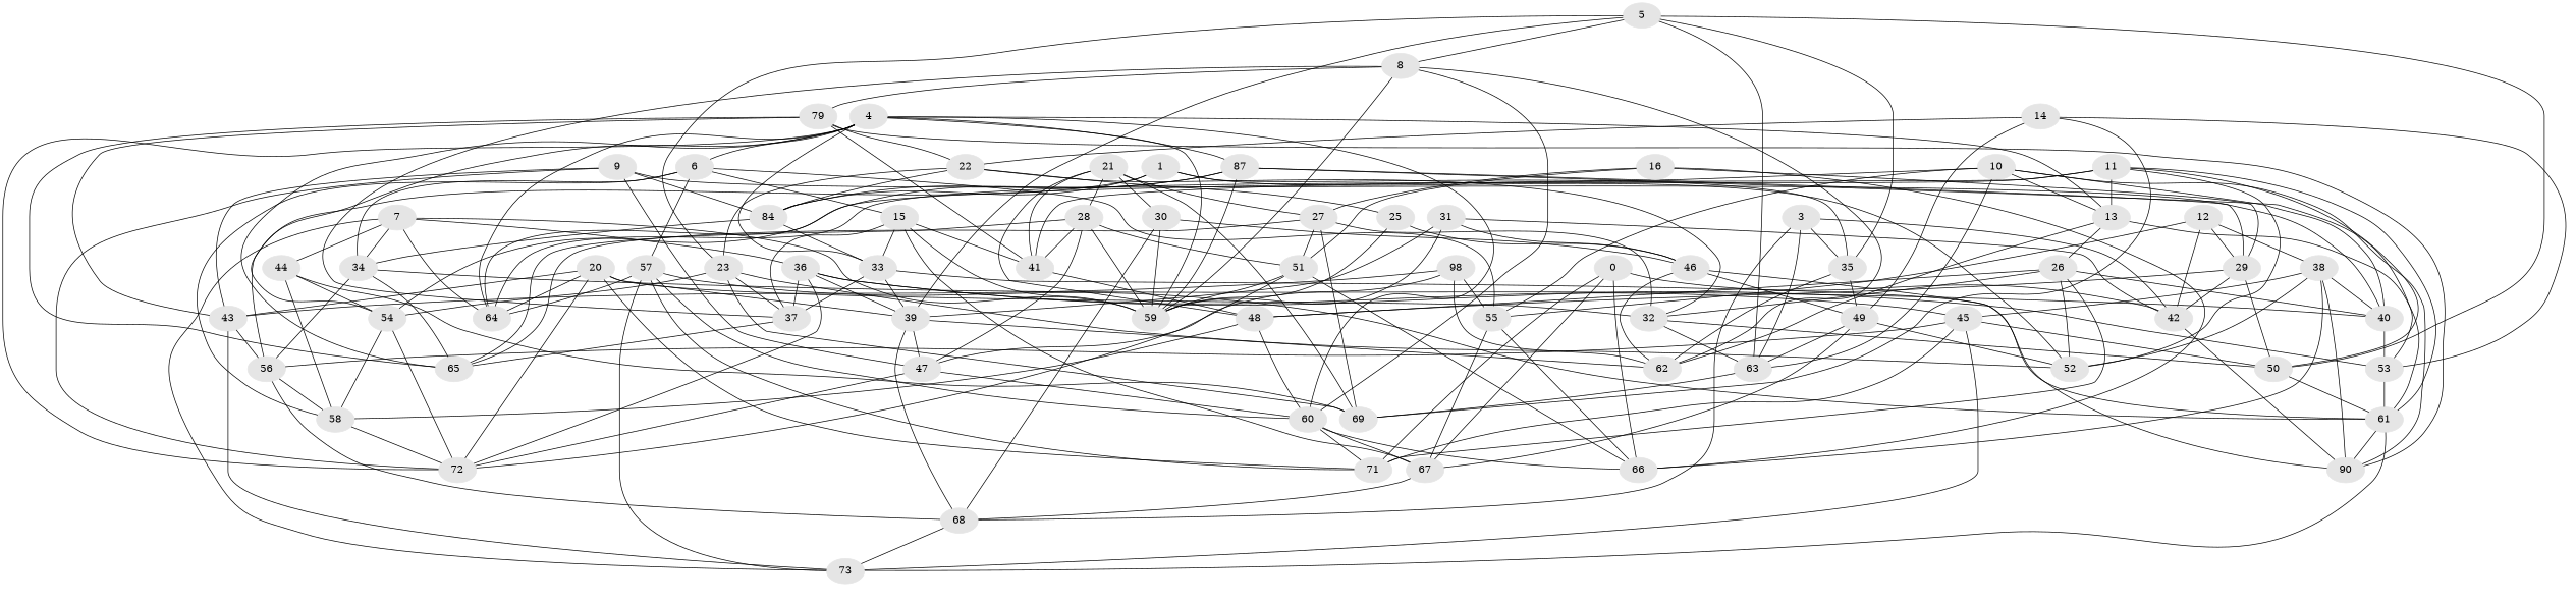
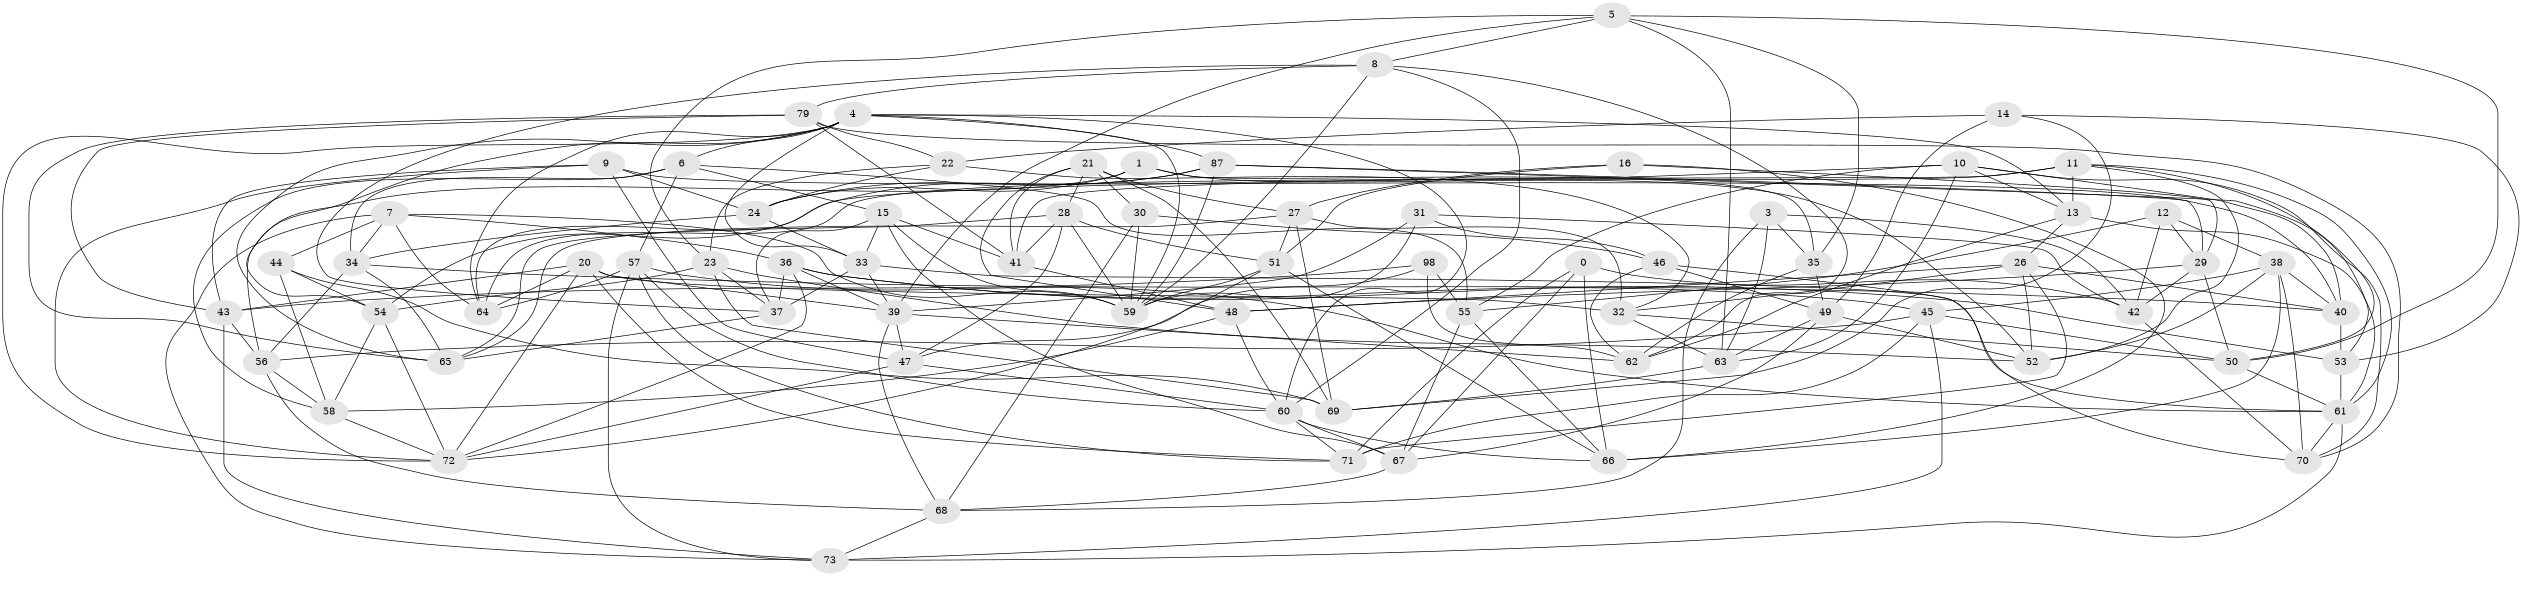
  graph {
    node [color=gray90 style=filled]
    edge [weight=1.0]
    1
-   24 [label=84]
+   24
    35
    52
    56
    33
    34
    62
    49
    68
    58
    n12 [label=0]
    42
    66
    67
    71
-   70 [label=90]
+   70
    3
    63
    69
    73
    4
    6
    13
    n25 [label=87]
    54
    59
    60
    64
    65
    72
    15
    55
    57
    61
    26
    29
    53
    39
    37
    5
    8
    23
    50
    n45 [label=79]
    47
    41
    40
    7
    36
    44
    45
    43
    22
    9
-   25
    46
    10
    11
    48
    12
    38
    32
    14
    16
    27
    51
    n68 [label=98]
    20
    21
    28
    30
    31
    1 -- 24
    1 -- 35
    1 -- 52
    1 -- 56
    24 -- 33
    24 -- 34
    35 -- 62
    35 -- 49
    56 -- 68
    56 -- 58
    33 -- 61
    33 -- 39
    33 -- 37
    34 -- 56
    34 -- 65
    34 -- 40
    49 -- 52
    49 -- 67
    49 -- 63
    68 -- 73
    58 -- 72
    n12 -- 42
    n12 -- 66
    n12 -- 67
    n12 -- 71
    42 -- 70
    67 -- 68
    3 -- 35
    3 -- 68
    3 -- 42
    3 -- 63
    63 -- 69
    4 -- 33
    4 -- 6
    4 -- 13
    4 -- n25
    4 -- 54
    4 -- 59
    4 -- 60
    4 -- 64
    4 -- 65
    4 -- 72
    6 -- 34
    6 -- 58
    6 -- 15
    6 -- 55
    6 -- 57
    13 -- 62
    13 -- 61
    13 -- 26
    n25 -- 24
    n25 -- 59
    n25 -- 64
    n25 -- 29
    n25 -- 53
    54 -- 58
    54 -- 72
    60 -- 66
    60 -- 67
    60 -- 71
    15 -- 33
    15 -- 67
    15 -- 59
    15 -- 37
    15 -- 41
    55 -- 66
    55 -- 67
    57 -- 71
    57 -- 73
    57 -- 60
    57 -- 64
    57 -- 61
    61 -- 70
    61 -- 73
    26 -- 52
    26 -- 71
    26 -- 40
    26 -- 48
    26 -- 32
    29 -- 42
    29 -- 50
    29 -- 48
    53 -- 61
    39 -- 62
    39 -- 68
    39 -- 47
    37 -- 65
    5 -- 35
    5 -- 63
    5 -- 39
    5 -- 8
    5 -- 23
    5 -- 50
    8 -- 62
    8 -- 59
    8 -- 60
    8 -- 37
    8 -- n45
    23 -- 52
    23 -- 69
    23 -- 54
    23 -- 37
    50 -- 61
    n45 -- 70
    n45 -- 65
    n45 -- 41
    n45 -- 43
    n45 -- 22
    47 -- 60
    47 -- 72
    41 -- 48
    40 -- 53
    7 -- 34
    7 -- 73
    7 -- 59
    7 -- 64
    7 -- 36
    7 -- 44
    36 -- 72
    36 -- 53
    36 -- 39
    36 -- 37
    36 -- 45
    44 -- 58
    44 -- 69
    44 -- 54
    45 -- 56
    45 -- 71
    45 -- 73
    45 -- 50
    43 -- 56
    43 -- 73
    22 -- 24
    22 -- 23
-   22 -- 25
    22 -- 32
    9 -- 24
    9 -- 72
    9 -- 47
    9 -- 40
    9 -- 43
-   25 -- 59
-   25 -- 46
    46 -- 62
    46 -- 49
    46 -- 70
    10 -- 70
    10 -- 63
    10 -- 13
    10 -- 54
    10 -- 55
    10 -- 40
    11 -- 52
    11 -- 13
    11 -- 64
    11 -- 61
    11 -- 50
    11 -- 41
    48 -- 58
    48 -- 60
    12 -- 42
    12 -- 55
    12 -- 29
    12 -- 38
    38 -- 52
    38 -- 66
    38 -- 70
    38 -- 40
    38 -- 45
    32 -- 63
    32 -- 50
    14 -- 49
    14 -- 69
    14 -- 53
    14 -- 22
    16 -- 66
    16 -- 29
    16 -- 27
    16 -- 51
    27 -- 69
    27 -- 65
    27 -- 32
    27 -- 51
    51 -- 66
    51 -- 59
    51 -- 72
    n68 -- 62
    n68 -- 55
    n68 -- 47
    n68 -- 43
    20 -- 71
    20 -- 64
    20 -- 72
    20 -- 39
    20 -- 43
    20 -- 32
    21 -- 69
    21 -- 41
    21 -- 48
    21 -- 27
    21 -- 28
    21 -- 30
    28 -- 59
    28 -- 65
    28 -- 47
    28 -- 41
    28 -- 51
    30 -- 68
    30 -- 59
    30 -- 46
    31 -- 42
    31 -- 59
    31 -- 39
    31 -- 46
  }
